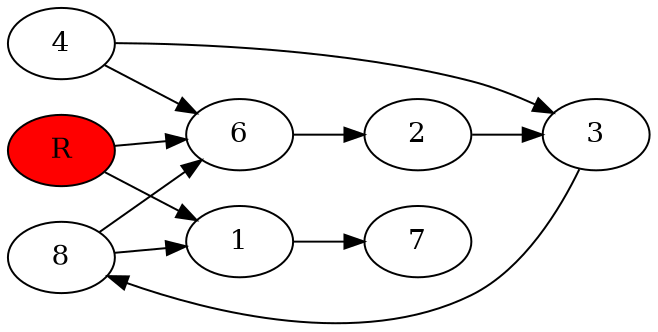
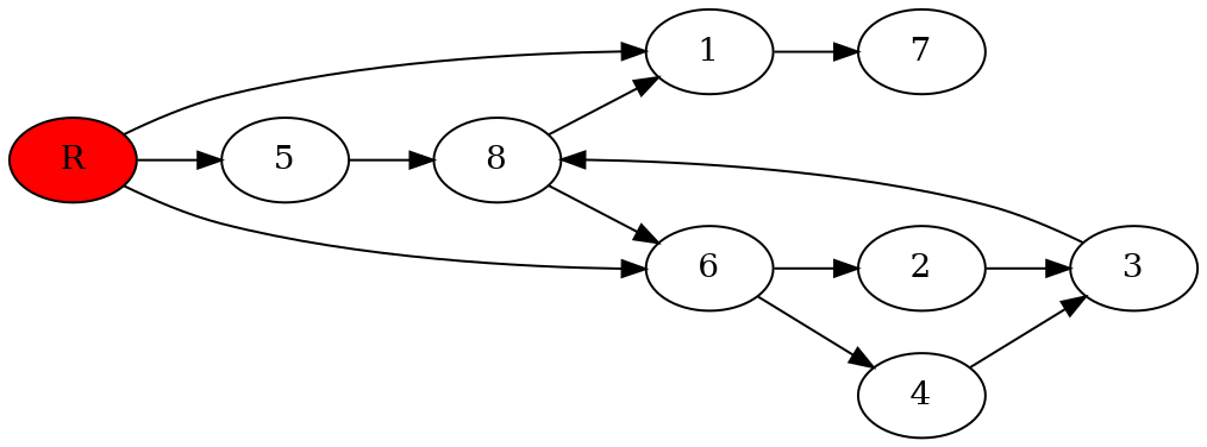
  digraph {
    rankdir=LR
    1
    7
    2
    3
    8
+   5
    6
    4
    R [fillcolor="#ff0000" style=filled]
    1 -> 7
    2 -> 3
    3 -> 8
    8 -> 1
    8 -> 6
+   5 -> 8
    6 -> 2
-   4 -> 6
+   6 -> 4
    4 -> 3
    R -> 1
+   R -> 5
    R -> 6
  }
